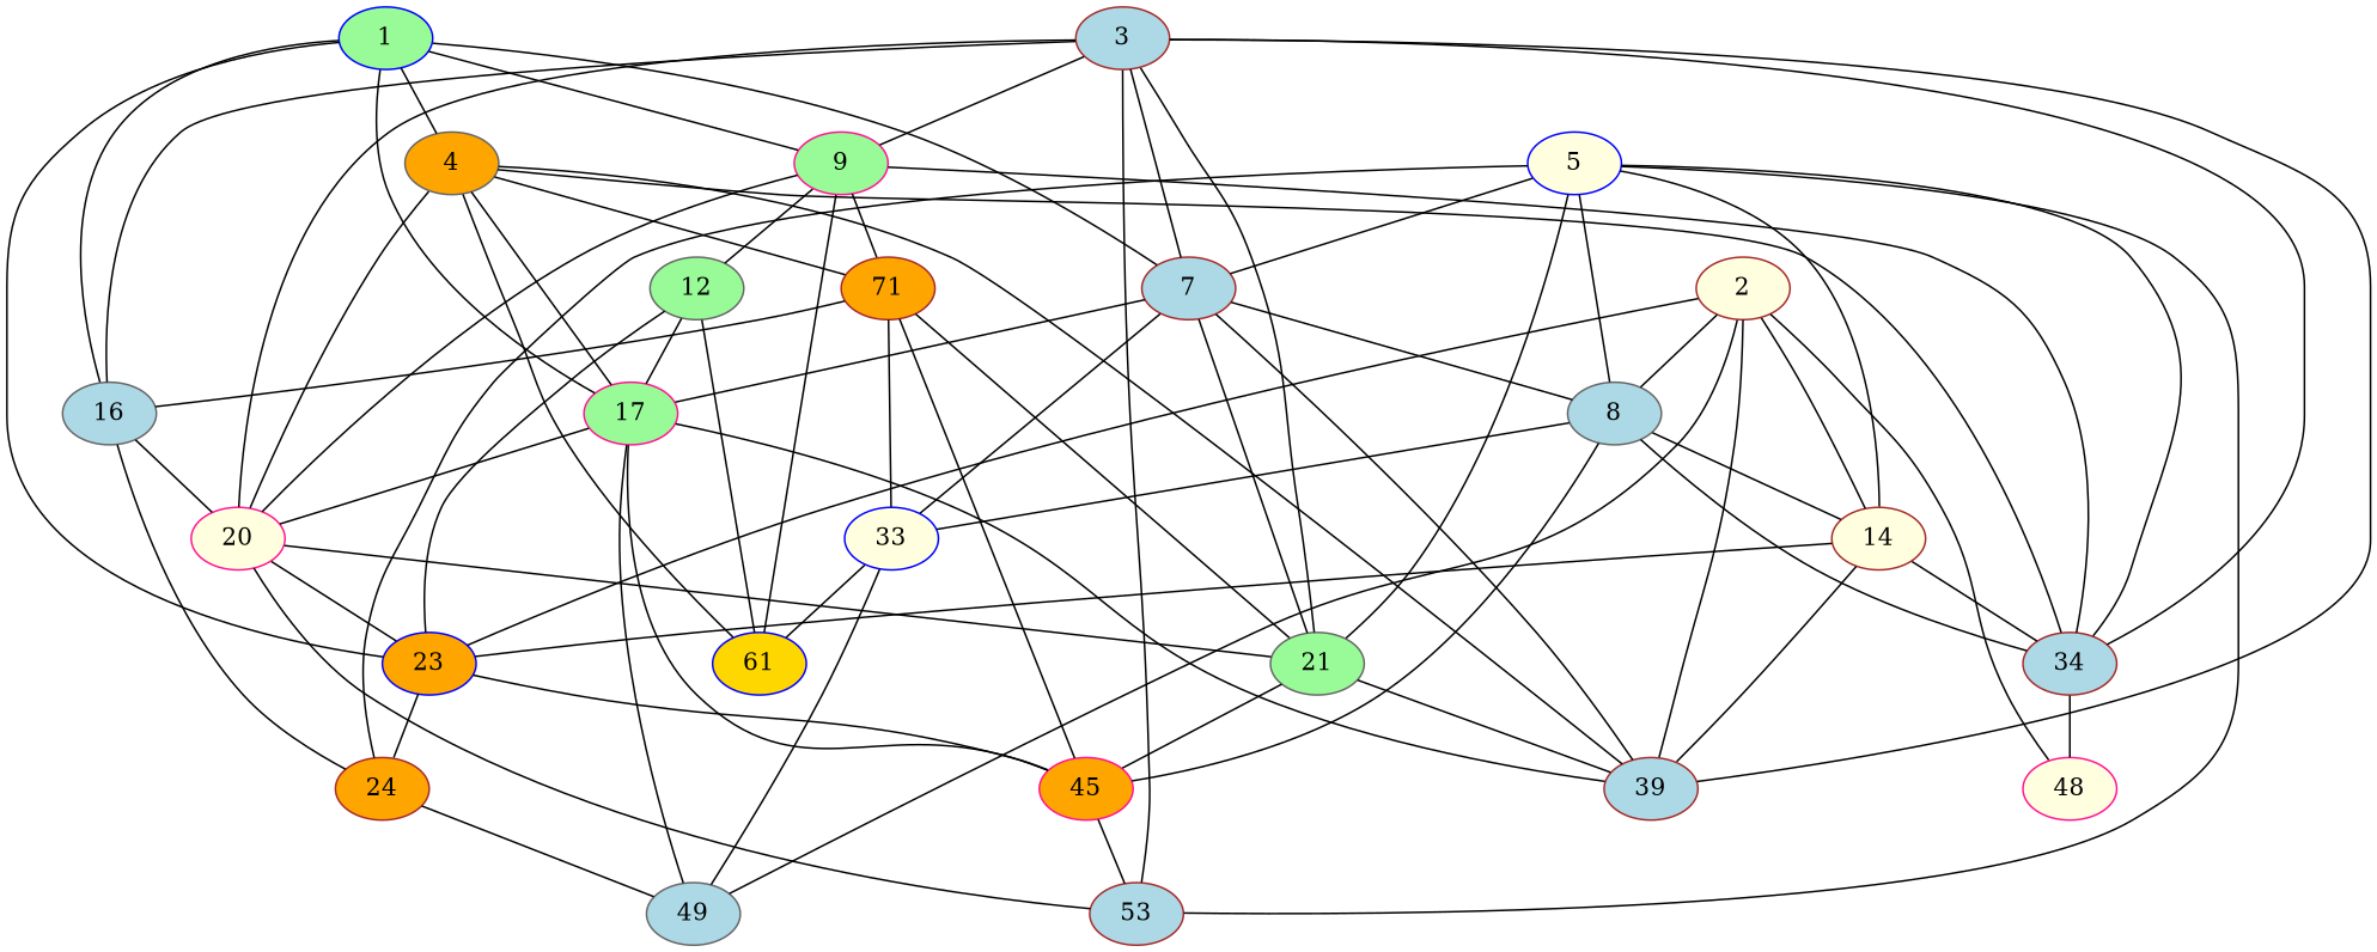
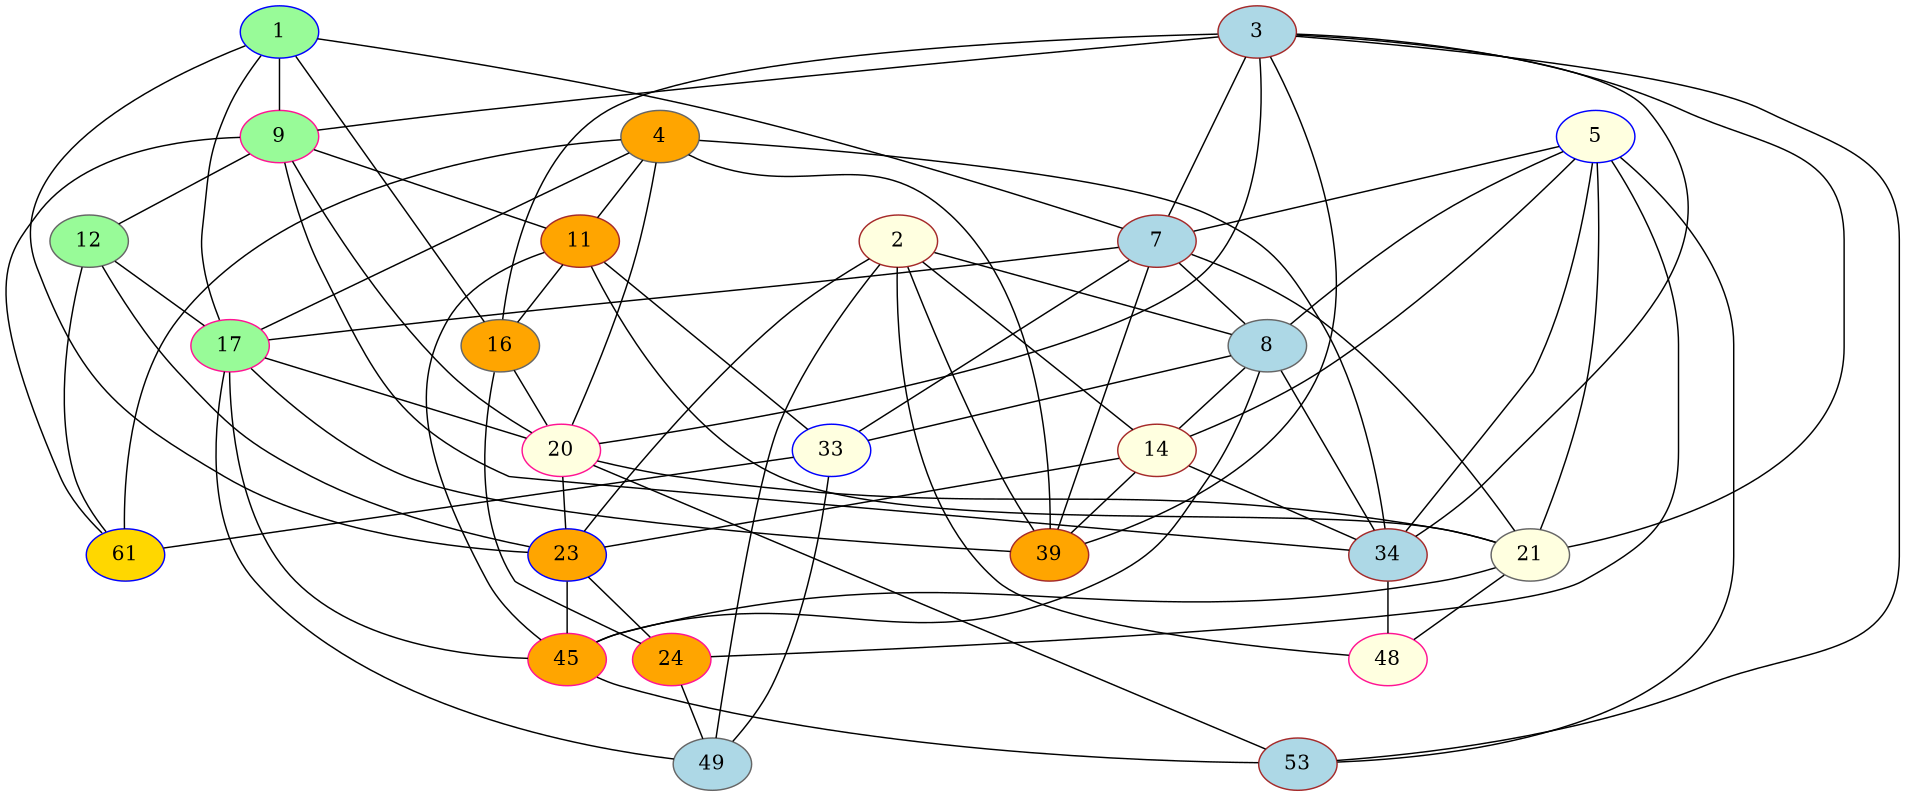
  graph {
    node [color=brown fillcolor=lightblue style=filled]
    1 [color=blue fillcolor=palegreen super="+25"]
    4 [color=gray40 fillcolor=orange super="+6+36"]
    7 [super="+19+29+59"]
    9 [color=deeppink fillcolor=palegreen super="+26"]
-   16 [color=gray40 super="+18+32+41"]
+   16 [color=gray40 fillcolor=orange super="+18+32+41"]
    17 [color=deeppink fillcolor=palegreen super="+42+38"]
    23 [color=blue fillcolor=orange super="+58+47+51"]
-   39 [super="+65"]
+   39 [fillcolor=orange super="+65"]
    20 [color=deeppink fillcolor=lightyellow super="+30+66"]
    34 [super="+44+46+54"]
-   11 [fillcolor=orange super="+62" label=71]
+   11 [fillcolor=orange super="+62"]
    61 [color=blue fillcolor=gold super="+63"]
    8 [color=gray40 super="+50+27"]
-   21 [color=gray40 fillcolor=palegreen super="+28"]
+   21 [color=gray40 fillcolor=lightyellow super="+28"]
    33 [color=blue fillcolor=lightyellow super="+56"]
    12 [color=gray40 fillcolor=palegreen]
-   24 [fillcolor=orange]
+   24 [color=deeppink fillcolor=orange]
    49 [color=gray40]
    45 [color=deeppink fillcolor=orange super="+64"]
    2 [fillcolor=lightyellow super="+15"]
    14 [fillcolor=lightyellow super="+37"]
    48 [color=deeppink fillcolor=lightyellow]
    3 [super="+22+13"]
    53 [super="+60"]
    5 [color=blue fillcolor=lightyellow super="+10+31"]
-   1 -- 4
    1 -- 7
    1 -- 9
    1 -- 16
    1 -- 17
    1 -- 23
    4 -- 17
    4 -- 39
    4 -- 20 [weight=2]
    4 -- 34
    4 -- 11
    4 -- 61
    7 -- 17
    7 -- 39
    7 -- 8
    7 -- 21
    7 -- 33
    9 -- 20
    9 -- 34
    9 -- 11
    9 -- 61
    9 -- 12
    16 -- 20 [weight=2]
    16 -- 24
    17 -- 39
    17 -- 20
    17 -- 49
    17 -- 45
    23 -- 24
    23 -- 45
    20 -- 23
    20 -- 21
    20 -- 53
    34 -- 48 [weight=2]
    11 -- 16
    11 -- 21
    11 -- 33
    11 -- 45
    8 -- 34
    8 -- 33
    8 -- 45
    8 -- 14 [weight=2]
    21 -- 45
-   21 -- 39
+   21 -- 48
    33 -- 61 [weight=2]
    33 -- 49
    12 -- 17
    12 -- 23
    12 -- 61
    24 -- 49
    45 -- 53
    2 -- 23
    2 -- 39
    2 -- 8
    2 -- 49
    2 -- 14
    2 -- 48
    14 -- 23
    14 -- 39
    14 -- 34
    3 -- 7 [weight=2]
    3 -- 9 [weight=2]
    3 -- 16
    3 -- 39
    3 -- 20
    3 -- 34
    3 -- 21
    3 -- 53
    5 -- 7
    5 -- 34
    5 -- 8
    5 -- 21 [weight=2]
    5 -- 24
    5 -- 14
    5 -- 53
  }
